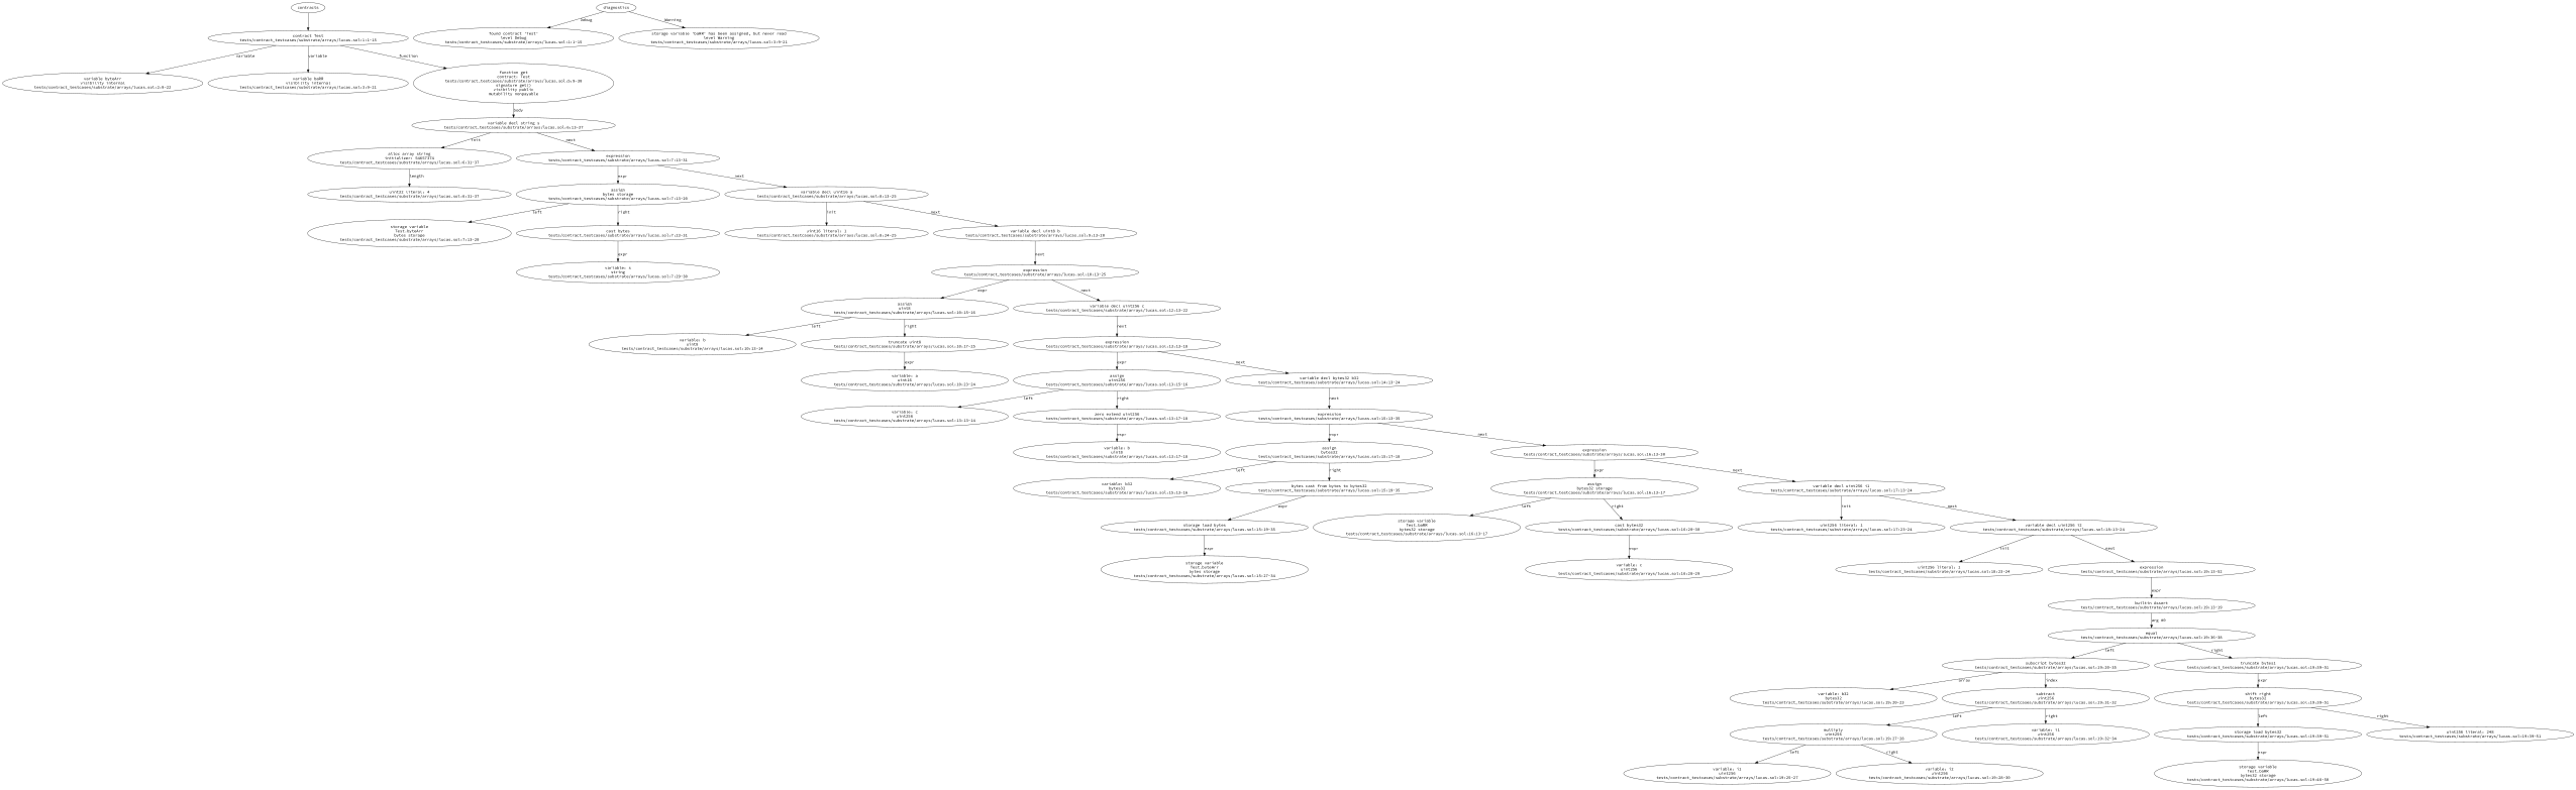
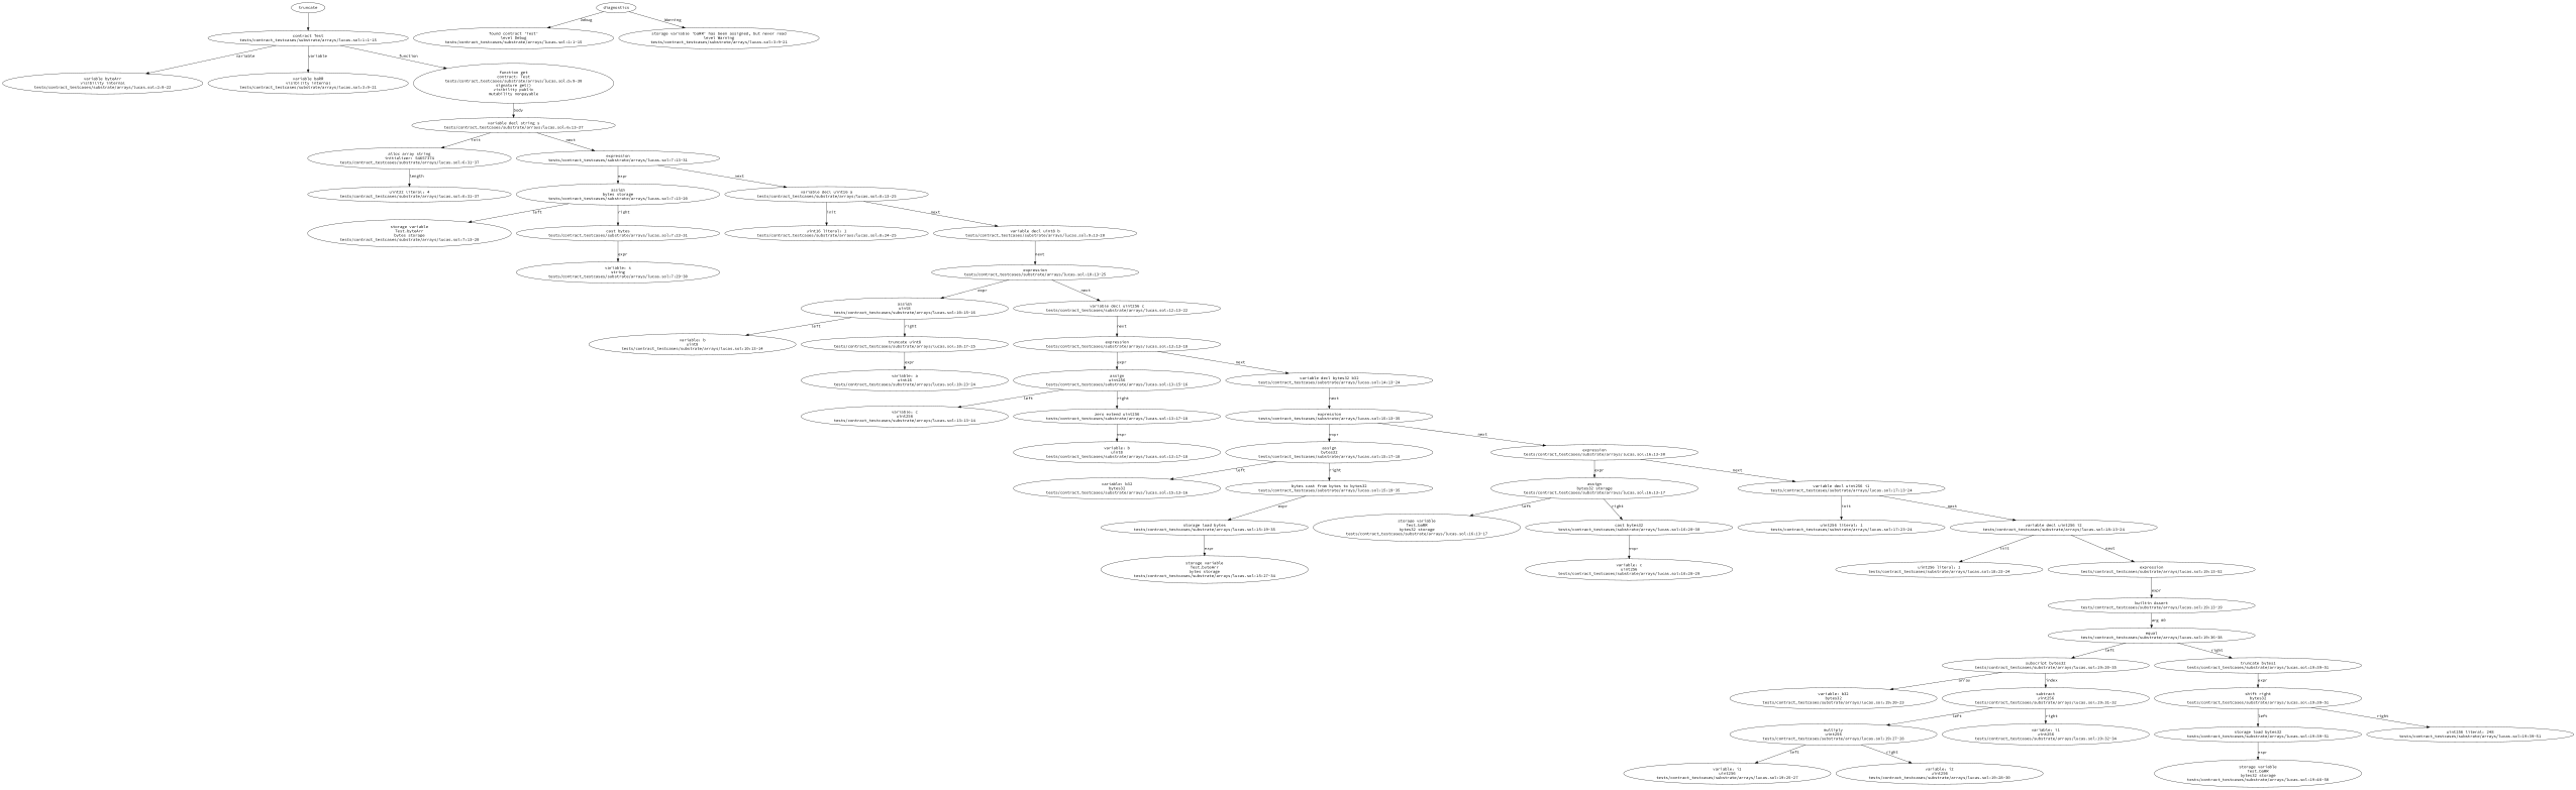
  strict digraph {
    fontname="Source Code Pro"
    node [fontname="Source Code Pro"]
    edge [fontname="Source Code Pro"]
    n1 [label="contract Test\ntests/contract_testcases/substrate/arrays/lucas.sol:1:1-15"]
    n2 [label="variable byteArr\nvisibility internal\ntests/contract_testcases/substrate/arrays/lucas.sol:2:9-22"]
    n3 [label="variable baRR\nvisibility internal\ntests/contract_testcases/substrate/arrays/lucas.sol:3:9-21"]
    n4 [label="function get\ncontract: Test\ntests/contract_testcases/substrate/arrays/lucas.sol:5:9-30\nsignature get()\nvisibility public\nmutability nonpayable"]
    n5 [label="variable decl string s\ntests/contract_testcases/substrate/arrays/lucas.sol:6:13-37"]
    n6 [label="alloc array string\ninitializer: 54657374\ntests/contract_testcases/substrate/arrays/lucas.sol:6:31-37"]
    n7 [label="expression\ntests/contract_testcases/substrate/arrays/lucas.sol:7:13-31"]
    n8 [label="uint32 literal: 4\ntests/contract_testcases/substrate/arrays/lucas.sol:6:31-37"]
    n9 [label="assign\nbytes storage\ntests/contract_testcases/substrate/arrays/lucas.sol:7:13-20"]
    n10 [label="variable decl uint16 a\ntests/contract_testcases/substrate/arrays/lucas.sol:8:13-25"]
    n11 [label="storage variable\nTest.byteArr\nbytes storage\ntests/contract_testcases/substrate/arrays/lucas.sol:7:13-20"]
    n12 [label="cast bytes\ntests/contract_testcases/substrate/arrays/lucas.sol:7:23-31"]
    n13 [label="variable: s\nstring\ntests/contract_testcases/substrate/arrays/lucas.sol:7:29-30"]
    n14 [label="uint16 literal: 1\ntests/contract_testcases/substrate/arrays/lucas.sol:8:24-25"]
    n15 [label="variable decl uint8 b\ntests/contract_testcases/substrate/arrays/lucas.sol:9:13-20"]
    n16 [label="expression\ntests/contract_testcases/substrate/arrays/lucas.sol:10:13-25"]
    n17 [label="assign\nuint8\ntests/contract_testcases/substrate/arrays/lucas.sol:10:15-16"]
    n18 [label="variable decl uint256 c\ntests/contract_testcases/substrate/arrays/lucas.sol:12:13-22"]
    n19 [label="variable: b\nuint8\ntests/contract_testcases/substrate/arrays/lucas.sol:10:13-14"]
    n20 [label="truncate uint8\ntests/contract_testcases/substrate/arrays/lucas.sol:10:17-25"]
    n21 [label="variable: a\nuint16\ntests/contract_testcases/substrate/arrays/lucas.sol:10:23-24"]
    n22 [label="expression\ntests/contract_testcases/substrate/arrays/lucas.sol:13:13-18"]
    n23 [label="assign\nuint256\ntests/contract_testcases/substrate/arrays/lucas.sol:13:15-16"]
    n24 [label="variable decl bytes32 b32\ntests/contract_testcases/substrate/arrays/lucas.sol:14:13-24"]
    n25 [label="variable: c\nuint256\ntests/contract_testcases/substrate/arrays/lucas.sol:13:13-14"]
    n26 [label="zero extend uint256\ntests/contract_testcases/substrate/arrays/lucas.sol:13:17-18"]
    n27 [label="variable: b\nuint8\ntests/contract_testcases/substrate/arrays/lucas.sol:13:17-18"]
    n28 [label="expression\ntests/contract_testcases/substrate/arrays/lucas.sol:15:13-35"]
    n29 [label="assign\nbytes32\ntests/contract_testcases/substrate/arrays/lucas.sol:15:17-18"]
    n30 [label="expression\ntests/contract_testcases/substrate/arrays/lucas.sol:16:13-30"]
    n31 [label="variable: b32\nbytes32\ntests/contract_testcases/substrate/arrays/lucas.sol:15:13-16"]
    n32 [label="bytes cast from bytes to bytes32\ntests/contract_testcases/substrate/arrays/lucas.sol:15:19-35"]
    n33 [label="storage load bytes\ntests/contract_testcases/substrate/arrays/lucas.sol:15:19-35"]
    n34 [label="storage variable\nTest.byteArr\nbytes storage\ntests/contract_testcases/substrate/arrays/lucas.sol:15:27-34"]
    n35 [label="assign\nbytes32 storage\ntests/contract_testcases/substrate/arrays/lucas.sol:16:13-17"]
    n36 [label="variable decl uint256 i1\ntests/contract_testcases/substrate/arrays/lucas.sol:17:13-24"]
    n37 [label="storage variable\nTest.baRR\nbytes32 storage\ntests/contract_testcases/substrate/arrays/lucas.sol:16:13-17"]
    n38 [label="cast bytes32\ntests/contract_testcases/substrate/arrays/lucas.sol:16:20-30"]
    n39 [label="variable: c\nuint256\ntests/contract_testcases/substrate/arrays/lucas.sol:16:28-29"]
    n40 [label="uint256 literal: 1\ntests/contract_testcases/substrate/arrays/lucas.sol:17:23-24"]
    n41 [label="variable decl uint256 i2\ntests/contract_testcases/substrate/arrays/lucas.sol:18:13-24"]
    n42 [label="uint256 literal: 1\ntests/contract_testcases/substrate/arrays/lucas.sol:18:23-24"]
    n43 [label="expression\ntests/contract_testcases/substrate/arrays/lucas.sol:19:13-52"]
    n44 [label="builtin Assert\ntests/contract_testcases/substrate/arrays/lucas.sol:19:13-19"]
    n45 [label="equal\ntests/contract_testcases/substrate/arrays/lucas.sol:19:36-38"]
    n46 [label="subscript bytes32\ntests/contract_testcases/substrate/arrays/lucas.sol:19:20-35"]
    n47 [label="truncate bytes1\ntests/contract_testcases/substrate/arrays/lucas.sol:19:39-51"]
    n48 [label="variable: b32\nbytes32\ntests/contract_testcases/substrate/arrays/lucas.sol:19:20-23"]
    n49 [label="subtract\nuint256\ntests/contract_testcases/substrate/arrays/lucas.sol:19:31-32"]
    n50 [label="multiply\nuint256\ntests/contract_testcases/substrate/arrays/lucas.sol:19:27-28"]
    n51 [label="variable: i1\nuint256\ntests/contract_testcases/substrate/arrays/lucas.sol:19:32-34"]
    n52 [label="variable: i1\nuint256\ntests/contract_testcases/substrate/arrays/lucas.sol:19:25-27"]
    n53 [label="variable: i2\nuint256\ntests/contract_testcases/substrate/arrays/lucas.sol:19:28-30"]
    n54 [label="shift right\nbytes32\ntests/contract_testcases/substrate/arrays/lucas.sol:19:39-51"]
    n55 [label="storage load bytes32\ntests/contract_testcases/substrate/arrays/lucas.sol:19:39-51"]
    n56 [label="uint256 literal: 248\ntests/contract_testcases/substrate/arrays/lucas.sol:19:39-51"]
    n57 [label="storage variable\nTest.baRR\nbytes32 storage\ntests/contract_testcases/substrate/arrays/lucas.sol:19:46-50"]
    n58 [label="found contract 'Test'\nlevel Debug\ntests/contract_testcases/substrate/arrays/lucas.sol:1:1-15"]
    n59 [label="storage variable 'baRR' has been assigned, but never read\nlevel Warning\ntests/contract_testcases/substrate/arrays/lucas.sol:3:9-21"]
-   contracts
+   contracts [label=truncate]
    diagnostics
    n1 -> n2 [label=variable]
    n1 -> n3 [label=variable]
    n1 -> n4 [label=function]
    n4 -> n5 [label=body]
    n5 -> n6 [label=init]
    n5 -> n7 [label=next]
    n6 -> n8 [label=length]
    n7 -> n9 [label=expr]
    n7 -> n10 [label=next]
    n9 -> n11 [label=left]
    n9 -> n12 [label=right]
    n10 -> n14 [label=init]
    n10 -> n15 [label=next]
    n12 -> n13 [label=expr]
    n15 -> n16 [label=next]
    n16 -> n17 [label=expr]
    n16 -> n18 [label=next]
    n17 -> n19 [label=left]
    n17 -> n20 [label=right]
    n18 -> n22 [label=next]
    n20 -> n21 [label=expr]
    n22 -> n23 [label=expr]
    n22 -> n24 [label=next]
    n23 -> n25 [label=left]
    n23 -> n26 [label=right]
    n24 -> n28 [label=next]
    n26 -> n27 [label=expr]
    n28 -> n29 [label=expr]
    n28 -> n30 [label=next]
    n29 -> n31 [label=left]
    n29 -> n32 [label=right]
    n30 -> n35 [label=expr]
    n30 -> n36 [label=next]
    n32 -> n33 [label=expr]
    n33 -> n34 [label=expr]
    n35 -> n37 [label=left]
    n35 -> n38 [label=right]
    n36 -> n40 [label=init]
    n36 -> n41 [label=next]
    n38 -> n39 [label=expr]
    n41 -> n42 [label=init]
    n41 -> n43 [label=next]
    n43 -> n44 [label=expr]
    n44 -> n45 [label="arg #0"]
    n45 -> n46 [label=left]
    n45 -> n47 [label=right]
    n46 -> n48 [label=array]
    n46 -> n49 [label=index]
    n47 -> n54 [label=expr]
    n49 -> n50 [label=left]
    n49 -> n51 [label=right]
    n50 -> n52 [label=left]
    n50 -> n53 [label=right]
    n54 -> n55 [label=left]
    n54 -> n56 [label=right]
    n55 -> n57 [label=expr]
    contracts -> n1
    diagnostics -> n58 [label=Debug]
    diagnostics -> n59 [label=Warning]
  }
